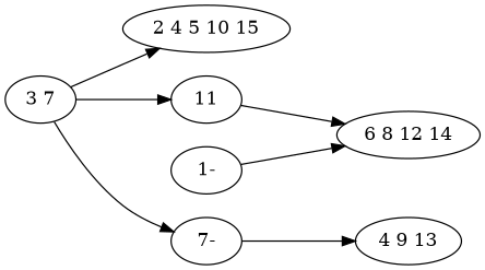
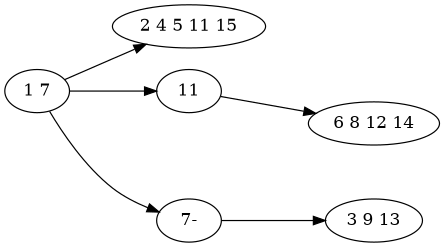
  digraph {
    rankdir=LR
-   n1 [label="3 7"]
+   n1 [label="1 7"]
    n2 [label=11]
    n3 [label="7-"]
-   n4 [label="2 4 5 10 15"]
+   n4 [label="2 4 5 11 15"]
    n5 [label="6 8 12 14"]
-   n6 [label="4 9 13"]
-   n7 [label="1-"]
+   n6 [label="3 9 13"]
    n1 -> n2
    n1 -> n3
    n1 -> n4
    n2 -> n5
    n3 -> n6
-   n7 -> n5
  }
